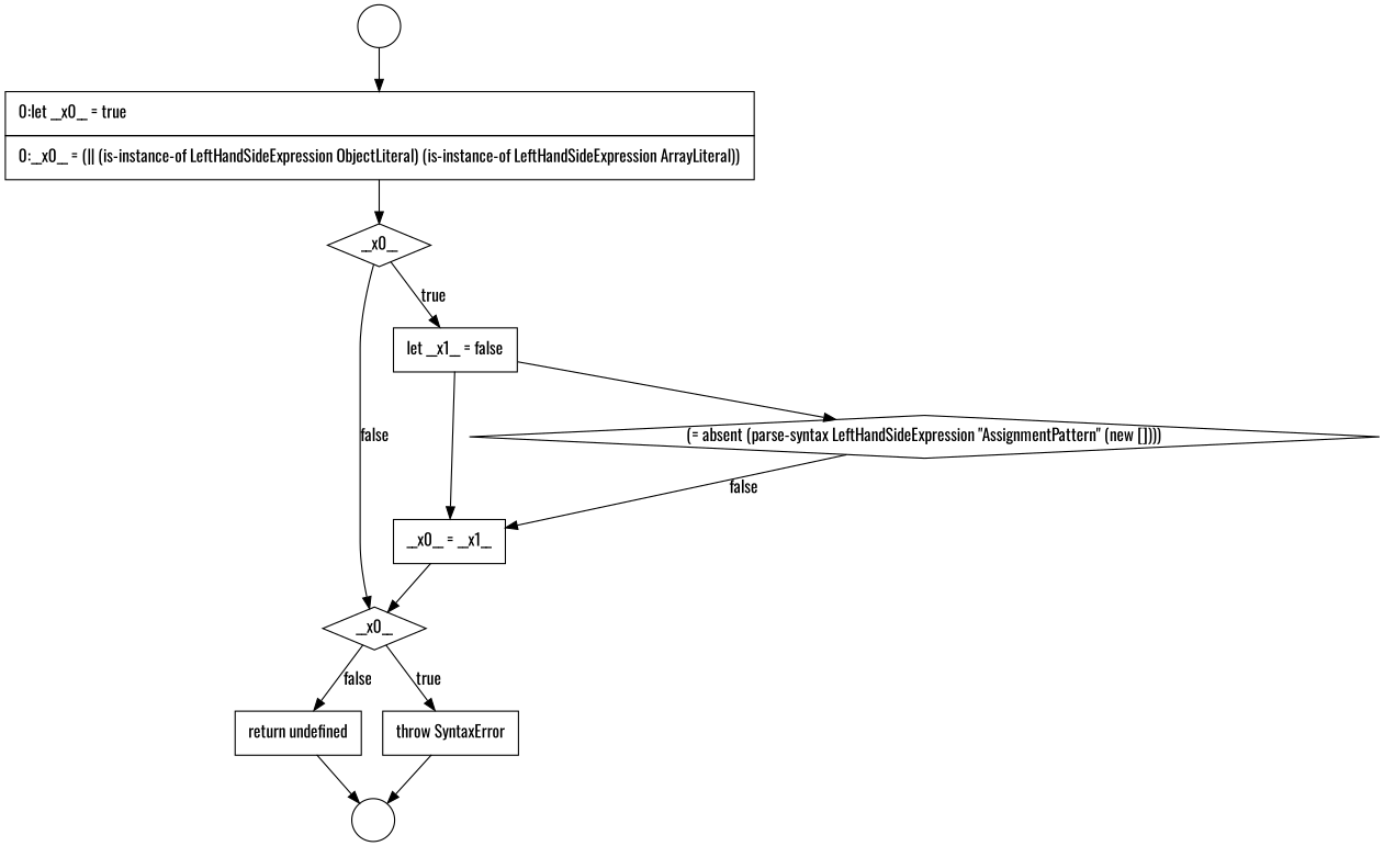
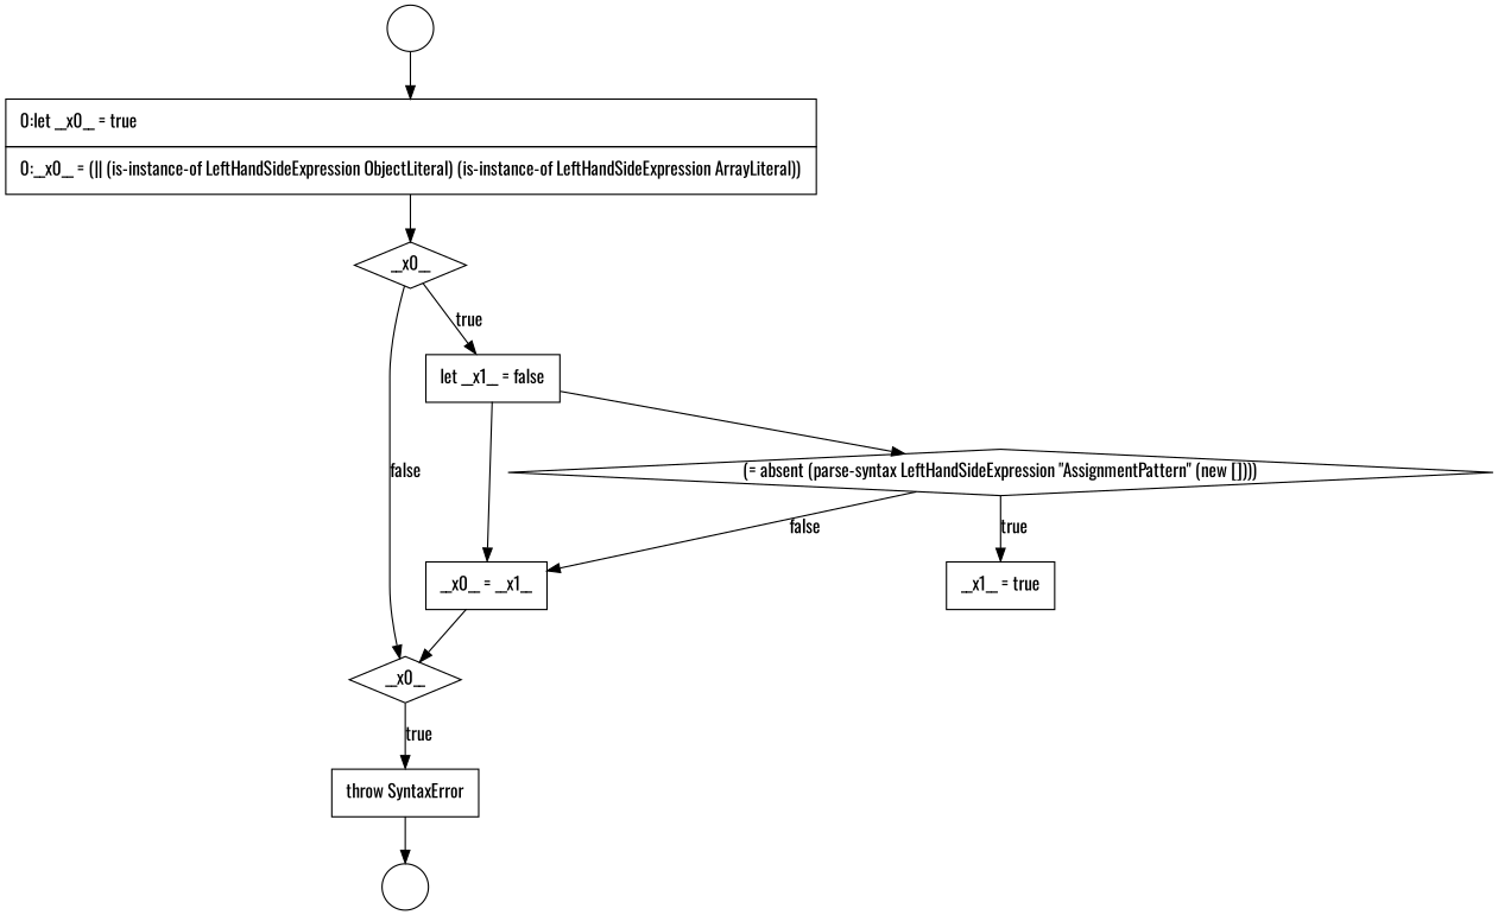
  digraph {
    fontname=Oswald
    node [color=black fillcolor=white fontname=Oswald margin=0 shape=none style=filled]
    edge [color=black fontname=Oswald]
    n1 [label=<<font color="black">     <table border="0" cellborder="1" cellspacing="0" cellpadding="10">       <tr><td align="left">0:let __x0__ = true</td></tr>       <tr><td align="left">0:__x0__ = (|| (is-instance-of LeftHandSideExpression ObjectLiteral) (is-instance-of LeftHandSideExpression ArrayLiteral))</td></tr>     </table>   </font>>]
    n2 [label=<<font color="black">__x0__</font>> shape=diamond margin=""]
    n3 [label=<<font color="black">__x0__</font>> shape=diamond margin=""]
    n4 [label=<<font color="black">     <table border="0" cellborder="1" cellspacing="0" cellpadding="10">       <tr><td align="left">let __x1__ = false</td></tr>     </table>   </font>>]
    n5 [label=<<font color="black">     <table border="0" cellborder="1" cellspacing="0" cellpadding="10">       <tr><td align="left">__x0__ = __x1__</td></tr>     </table>   </font>>]
-   n6 [label=<<font color="black">     <table border="0" cellborder="1" cellspacing="0" cellpadding="10">       <tr><td align="left">return undefined</td></tr>     </table>   </font>>]
    n7 [label=<<font color="black">     <table border="0" cellborder="1" cellspacing="0" cellpadding="10">       <tr><td align="left">throw SyntaxError</td></tr>     </table>   </font>>]
    n8 [label=" " shape=circle margin=""]
+   n9 [label=<<font color="black">     <table border="0" cellborder="1" cellspacing="0" cellpadding="10">       <tr><td align="left">__x1__ = true</td></tr>     </table>   </font>>]
    n10 [label=<<font color="black">(= absent (parse-syntax LeftHandSideExpression &quot;AssignmentPattern&quot; (new [])))</font>> shape=diamond margin=""]
    n11 [label=" " shape=circle margin=""]
    n1 -> n2
    n2 -> n3 [label=<<font color="black">false</font>>]
    n2 -> n4 [label=<<font color="black">true</font>>]
-   n3 -> n6 [label=<<font color="black">false</font>>]
    n3 -> n7 [label=<<font color="black">true</font>>]
    n4 -> n5
    n4 -> n10
    n5 -> n3
-   n6 -> n8
    n7 -> n8
    n10 -> n5 [label=<<font color="black">false</font>>]
+   n10 -> n9 [label=<<font color="black">true</font>>]
    n11 -> n1
  }
